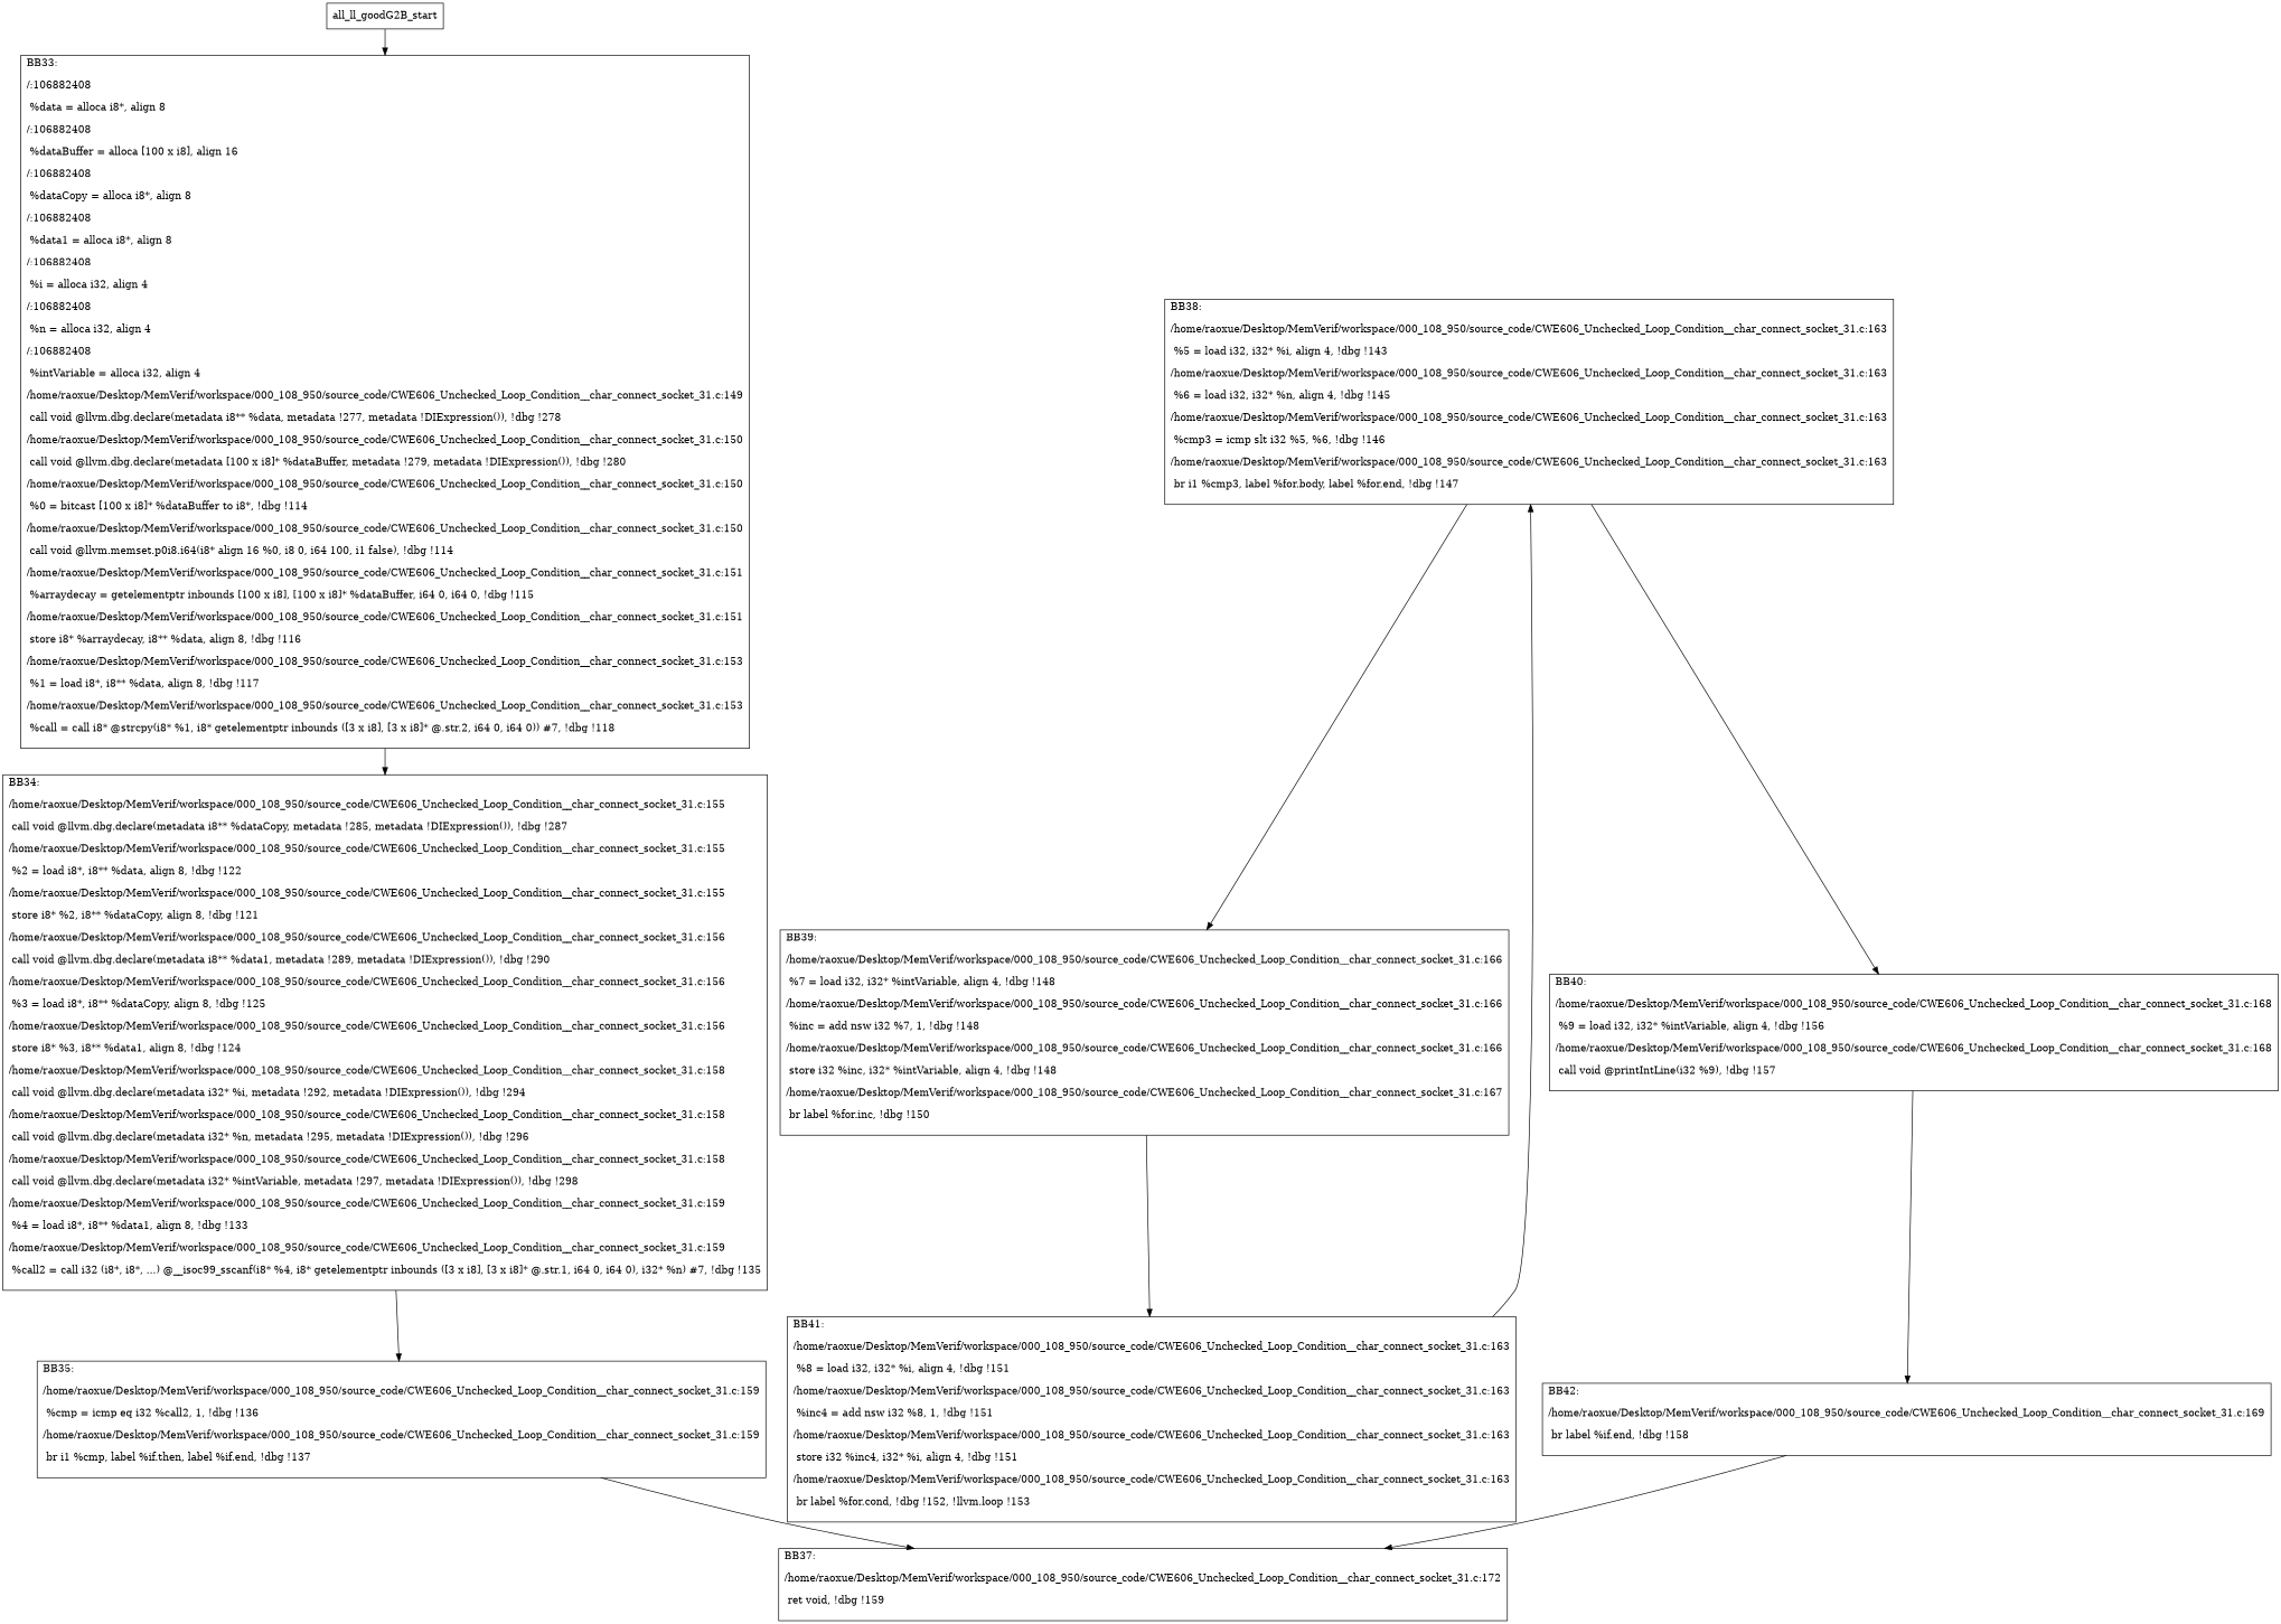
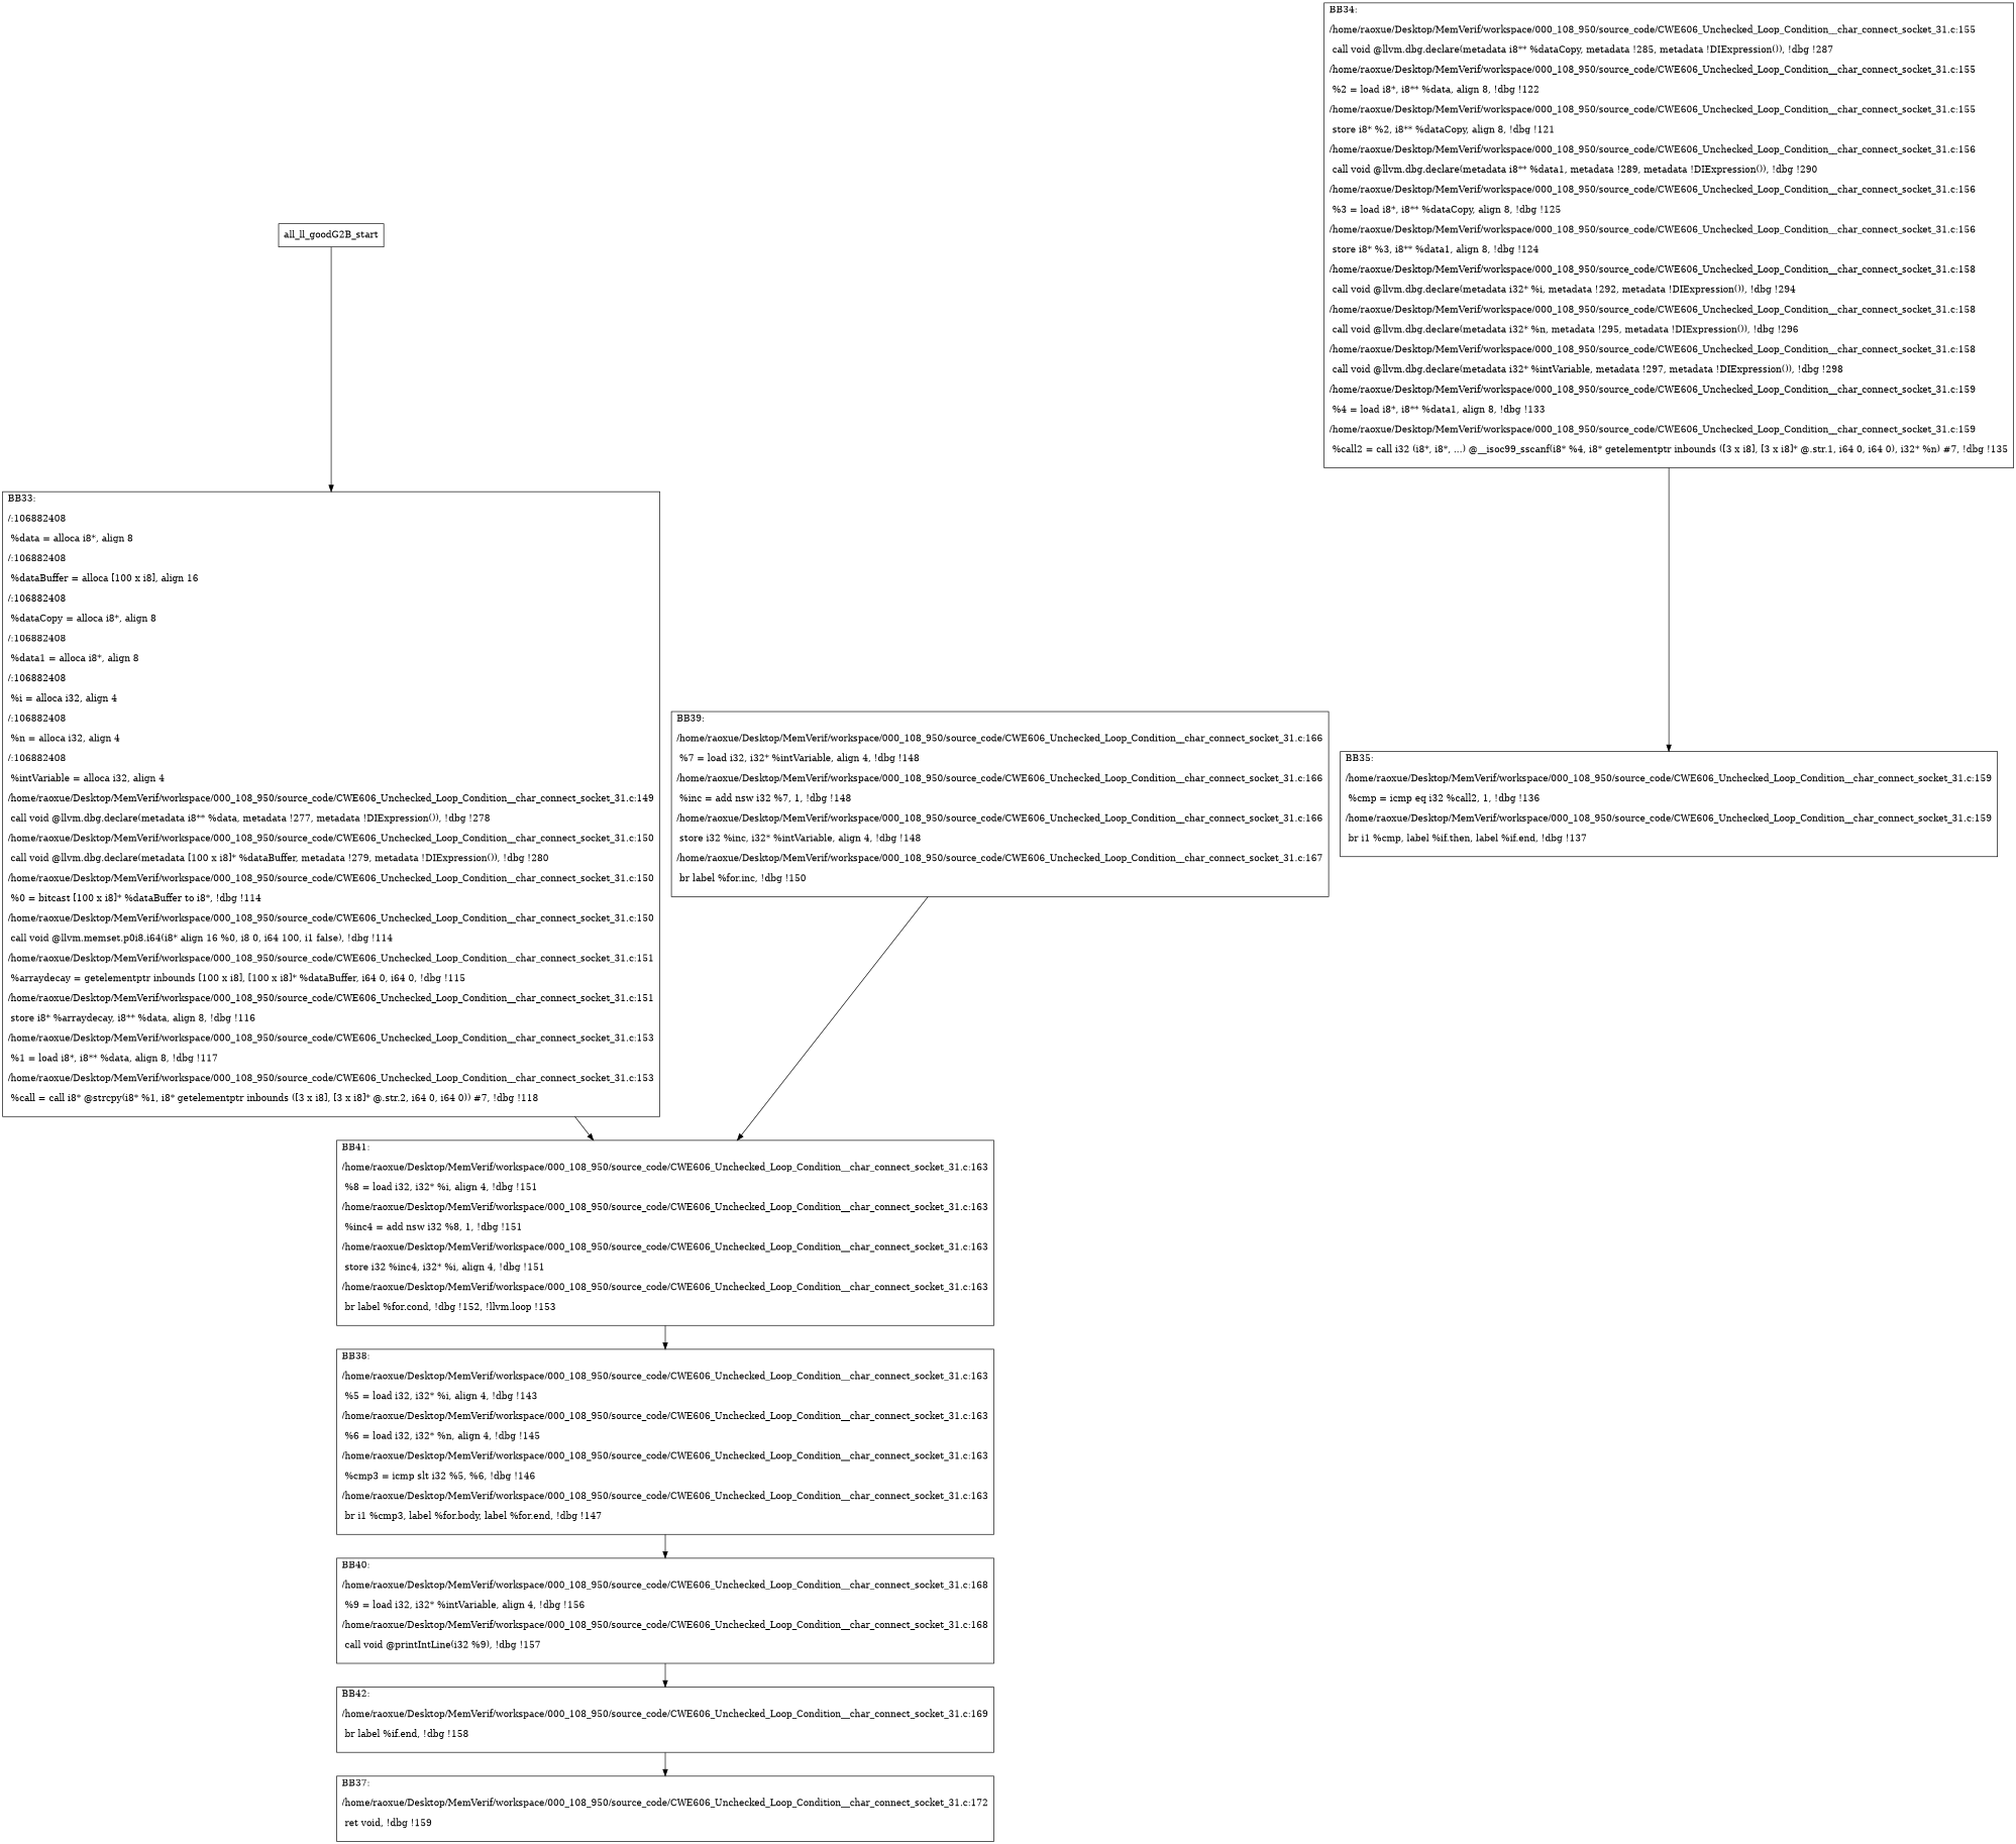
  digraph {
    node [shape=record]
    n1 [label="{all_ll_goodG2B_start}"]
    n2 [label="{BB33:\l\l/:106882408\l\n  %data = alloca i8*, align 8\l\n/:106882408\l\n  %dataBuffer = alloca [100 x i8], align 16\l\n/:106882408\l\n  %dataCopy = alloca i8*, align 8\l\n/:106882408\l\n  %data1 = alloca i8*, align 8\l\n/:106882408\l\n  %i = alloca i32, align 4\l\n/:106882408\l\n  %n = alloca i32, align 4\l\n/:106882408\l\n  %intVariable = alloca i32, align 4\l\n/home/raoxue/Desktop/MemVerif/workspace/000_108_950/source_code/CWE606_Unchecked_Loop_Condition__char_connect_socket_31.c:149\l\n  call void @llvm.dbg.declare(metadata i8** %data, metadata !277, metadata !DIExpression()), !dbg !278\l\n/home/raoxue/Desktop/MemVerif/workspace/000_108_950/source_code/CWE606_Unchecked_Loop_Condition__char_connect_socket_31.c:150\l\n  call void @llvm.dbg.declare(metadata [100 x i8]* %dataBuffer, metadata !279, metadata !DIExpression()), !dbg !280\l\n/home/raoxue/Desktop/MemVerif/workspace/000_108_950/source_code/CWE606_Unchecked_Loop_Condition__char_connect_socket_31.c:150\l\n  %0 = bitcast [100 x i8]* %dataBuffer to i8*, !dbg !114\l\n/home/raoxue/Desktop/MemVerif/workspace/000_108_950/source_code/CWE606_Unchecked_Loop_Condition__char_connect_socket_31.c:150\l\n  call void @llvm.memset.p0i8.i64(i8* align 16 %0, i8 0, i64 100, i1 false), !dbg !114\l\n/home/raoxue/Desktop/MemVerif/workspace/000_108_950/source_code/CWE606_Unchecked_Loop_Condition__char_connect_socket_31.c:151\l\n  %arraydecay = getelementptr inbounds [100 x i8], [100 x i8]* %dataBuffer, i64 0, i64 0, !dbg !115\l\n/home/raoxue/Desktop/MemVerif/workspace/000_108_950/source_code/CWE606_Unchecked_Loop_Condition__char_connect_socket_31.c:151\l\n  store i8* %arraydecay, i8** %data, align 8, !dbg !116\l\n/home/raoxue/Desktop/MemVerif/workspace/000_108_950/source_code/CWE606_Unchecked_Loop_Condition__char_connect_socket_31.c:153\l\n  %1 = load i8*, i8** %data, align 8, !dbg !117\l\n/home/raoxue/Desktop/MemVerif/workspace/000_108_950/source_code/CWE606_Unchecked_Loop_Condition__char_connect_socket_31.c:153\l\n  %call = call i8* @strcpy(i8* %1, i8* getelementptr inbounds ([3 x i8], [3 x i8]* @.str.2, i64 0, i64 0)) #7, !dbg !118\l\n}"]
    n3 [label="{BB34:\l\l/home/raoxue/Desktop/MemVerif/workspace/000_108_950/source_code/CWE606_Unchecked_Loop_Condition__char_connect_socket_31.c:155\l\n  call void @llvm.dbg.declare(metadata i8** %dataCopy, metadata !285, metadata !DIExpression()), !dbg !287\l\n/home/raoxue/Desktop/MemVerif/workspace/000_108_950/source_code/CWE606_Unchecked_Loop_Condition__char_connect_socket_31.c:155\l\n  %2 = load i8*, i8** %data, align 8, !dbg !122\l\n/home/raoxue/Desktop/MemVerif/workspace/000_108_950/source_code/CWE606_Unchecked_Loop_Condition__char_connect_socket_31.c:155\l\n  store i8* %2, i8** %dataCopy, align 8, !dbg !121\l\n/home/raoxue/Desktop/MemVerif/workspace/000_108_950/source_code/CWE606_Unchecked_Loop_Condition__char_connect_socket_31.c:156\l\n  call void @llvm.dbg.declare(metadata i8** %data1, metadata !289, metadata !DIExpression()), !dbg !290\l\n/home/raoxue/Desktop/MemVerif/workspace/000_108_950/source_code/CWE606_Unchecked_Loop_Condition__char_connect_socket_31.c:156\l\n  %3 = load i8*, i8** %dataCopy, align 8, !dbg !125\l\n/home/raoxue/Desktop/MemVerif/workspace/000_108_950/source_code/CWE606_Unchecked_Loop_Condition__char_connect_socket_31.c:156\l\n  store i8* %3, i8** %data1, align 8, !dbg !124\l\n/home/raoxue/Desktop/MemVerif/workspace/000_108_950/source_code/CWE606_Unchecked_Loop_Condition__char_connect_socket_31.c:158\l\n  call void @llvm.dbg.declare(metadata i32* %i, metadata !292, metadata !DIExpression()), !dbg !294\l\n/home/raoxue/Desktop/MemVerif/workspace/000_108_950/source_code/CWE606_Unchecked_Loop_Condition__char_connect_socket_31.c:158\l\n  call void @llvm.dbg.declare(metadata i32* %n, metadata !295, metadata !DIExpression()), !dbg !296\l\n/home/raoxue/Desktop/MemVerif/workspace/000_108_950/source_code/CWE606_Unchecked_Loop_Condition__char_connect_socket_31.c:158\l\n  call void @llvm.dbg.declare(metadata i32* %intVariable, metadata !297, metadata !DIExpression()), !dbg !298\l\n/home/raoxue/Desktop/MemVerif/workspace/000_108_950/source_code/CWE606_Unchecked_Loop_Condition__char_connect_socket_31.c:159\l\n  %4 = load i8*, i8** %data1, align 8, !dbg !133\l\n/home/raoxue/Desktop/MemVerif/workspace/000_108_950/source_code/CWE606_Unchecked_Loop_Condition__char_connect_socket_31.c:159\l\n  %call2 = call i32 (i8*, i8*, ...) @__isoc99_sscanf(i8* %4, i8* getelementptr inbounds ([3 x i8], [3 x i8]* @.str.1, i64 0, i64 0), i32* %n) #7, !dbg !135\l\n}"]
    n4 [label="{BB35:\l\l/home/raoxue/Desktop/MemVerif/workspace/000_108_950/source_code/CWE606_Unchecked_Loop_Condition__char_connect_socket_31.c:159\l\n  %cmp = icmp eq i32 %call2, 1, !dbg !136\l\n/home/raoxue/Desktop/MemVerif/workspace/000_108_950/source_code/CWE606_Unchecked_Loop_Condition__char_connect_socket_31.c:159\l\n  br i1 %cmp, label %if.then, label %if.end, !dbg !137\l\n}"]
    n5 [label="{BB37:\l\l/home/raoxue/Desktop/MemVerif/workspace/000_108_950/source_code/CWE606_Unchecked_Loop_Condition__char_connect_socket_31.c:172\l\n  ret void, !dbg !159\l\n}"]
    n6 [label="{BB38:\l\l/home/raoxue/Desktop/MemVerif/workspace/000_108_950/source_code/CWE606_Unchecked_Loop_Condition__char_connect_socket_31.c:163\l\n  %5 = load i32, i32* %i, align 4, !dbg !143\l\n/home/raoxue/Desktop/MemVerif/workspace/000_108_950/source_code/CWE606_Unchecked_Loop_Condition__char_connect_socket_31.c:163\l\n  %6 = load i32, i32* %n, align 4, !dbg !145\l\n/home/raoxue/Desktop/MemVerif/workspace/000_108_950/source_code/CWE606_Unchecked_Loop_Condition__char_connect_socket_31.c:163\l\n  %cmp3 = icmp slt i32 %5, %6, !dbg !146\l\n/home/raoxue/Desktop/MemVerif/workspace/000_108_950/source_code/CWE606_Unchecked_Loop_Condition__char_connect_socket_31.c:163\l\n  br i1 %cmp3, label %for.body, label %for.end, !dbg !147\l\n}"]
    n7 [label="{BB39:\l\l/home/raoxue/Desktop/MemVerif/workspace/000_108_950/source_code/CWE606_Unchecked_Loop_Condition__char_connect_socket_31.c:166\l\n  %7 = load i32, i32* %intVariable, align 4, !dbg !148\l\n/home/raoxue/Desktop/MemVerif/workspace/000_108_950/source_code/CWE606_Unchecked_Loop_Condition__char_connect_socket_31.c:166\l\n  %inc = add nsw i32 %7, 1, !dbg !148\l\n/home/raoxue/Desktop/MemVerif/workspace/000_108_950/source_code/CWE606_Unchecked_Loop_Condition__char_connect_socket_31.c:166\l\n  store i32 %inc, i32* %intVariable, align 4, !dbg !148\l\n/home/raoxue/Desktop/MemVerif/workspace/000_108_950/source_code/CWE606_Unchecked_Loop_Condition__char_connect_socket_31.c:167\l\n  br label %for.inc, !dbg !150\l\n}"]
    n8 [label="{BB40:\l\l/home/raoxue/Desktop/MemVerif/workspace/000_108_950/source_code/CWE606_Unchecked_Loop_Condition__char_connect_socket_31.c:168\l\n  %9 = load i32, i32* %intVariable, align 4, !dbg !156\l\n/home/raoxue/Desktop/MemVerif/workspace/000_108_950/source_code/CWE606_Unchecked_Loop_Condition__char_connect_socket_31.c:168\l\n  call void @printIntLine(i32 %9), !dbg !157\l\n}"]
    n9 [label="{BB41:\l\l/home/raoxue/Desktop/MemVerif/workspace/000_108_950/source_code/CWE606_Unchecked_Loop_Condition__char_connect_socket_31.c:163\l\n  %8 = load i32, i32* %i, align 4, !dbg !151\l\n/home/raoxue/Desktop/MemVerif/workspace/000_108_950/source_code/CWE606_Unchecked_Loop_Condition__char_connect_socket_31.c:163\l\n  %inc4 = add nsw i32 %8, 1, !dbg !151\l\n/home/raoxue/Desktop/MemVerif/workspace/000_108_950/source_code/CWE606_Unchecked_Loop_Condition__char_connect_socket_31.c:163\l\n  store i32 %inc4, i32* %i, align 4, !dbg !151\l\n/home/raoxue/Desktop/MemVerif/workspace/000_108_950/source_code/CWE606_Unchecked_Loop_Condition__char_connect_socket_31.c:163\l\n  br label %for.cond, !dbg !152, !llvm.loop !153\l\n}"]
    n10 [label="{BB42:\l\l/home/raoxue/Desktop/MemVerif/workspace/000_108_950/source_code/CWE606_Unchecked_Loop_Condition__char_connect_socket_31.c:169\l\n  br label %if.end, !dbg !158\l\n}"]
    n1 -> n2
-   n2 -> n3
+   n2 -> n9
    n3 -> n4
-   n4 -> n5
-   n6 -> n7
    n6 -> n8
    n7 -> n9
    n8 -> n10
    n9 -> n6
    n10 -> n5
  }
